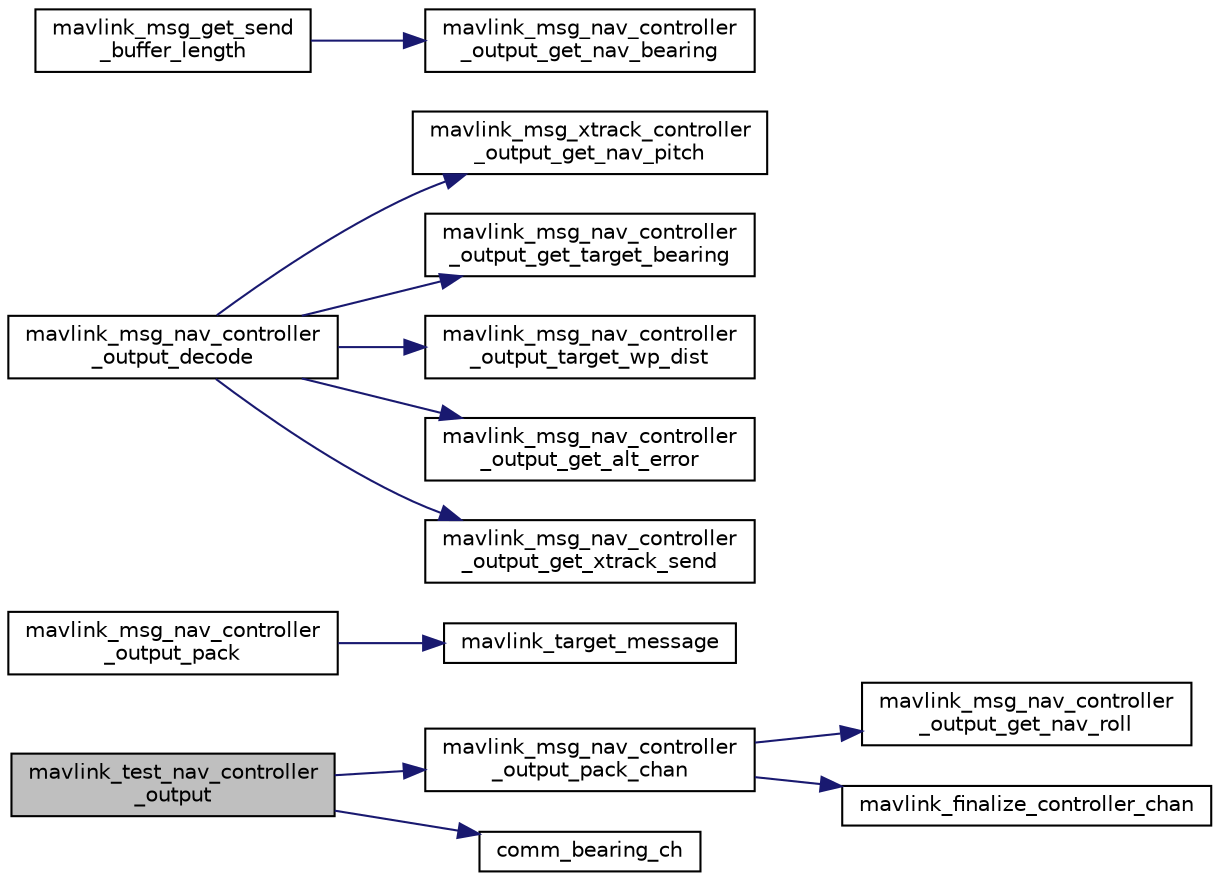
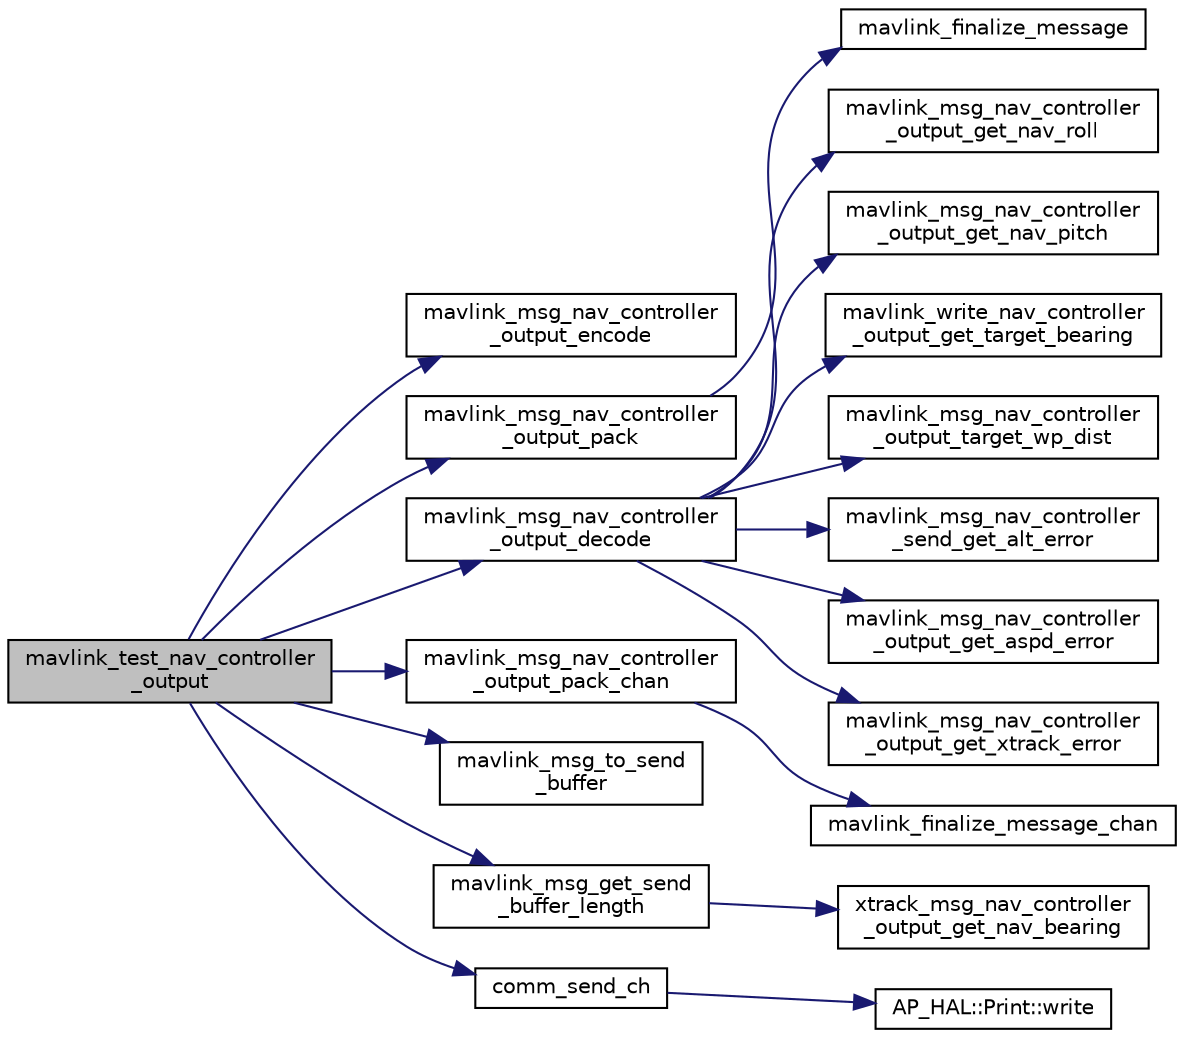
  digraph {
    rankdir=LR
    node [color=black fillcolor=white fontname=Helvetica fontsize=10 shape=record style=filled]
    edge [color=midnightblue fontname=Helvetica fontsize=10 labelfontname=Helvetica labelfontsize=10 style=solid]
    n1 [fillcolor=grey75 fontcolor=black height=0.2 label="mavlink_test_nav_controller\l_output" width=0.4]
+   n2 [height=0.2 label="mavlink_msg_nav_controller\l_output_encode" width=0.4]
    n3 [height=0.2 label="mavlink_msg_nav_controller\l_output_pack" width=0.4]
    n4 [height=0.2 label="mavlink_msg_nav_controller\l_output_decode" width=0.4]
    n5 [height=0.2 label="mavlink_msg_nav_controller\l_output_pack_chan" width=0.4]
+   n6 [height=0.2 label="mavlink_msg_to_send\l_buffer" width=0.4]
    n7 [height=0.2 label="mavlink_msg_get_send\l_buffer_length" width=0.4]
-   n8 [height=0.2 label=comm_bearing_ch width=0.4]
-   n9 [height=0.2 label=mavlink_target_message width=0.4]
+   n8 [height=0.2 label=comm_send_ch width=0.4]
+   n9 [height=0.2 label=mavlink_finalize_message width=0.4]
    n10 [height=0.2 label="mavlink_msg_nav_controller\l_output_get_nav_roll" width=0.4]
-   n11 [height=0.2 label="mavlink_msg_xtrack_controller\l_output_get_nav_pitch" width=0.4]
-   n12 [height=0.2 label="mavlink_msg_nav_controller\l_output_get_target_bearing" width=0.4]
+   n11 [height=0.2 label="mavlink_msg_nav_controller\l_output_get_nav_pitch" width=0.4]
+   n12 [height=0.2 label="mavlink_write_nav_controller\l_output_get_target_bearing" width=0.4]
    n13 [height=0.2 label="mavlink_msg_nav_controller\l_output_target_wp_dist" width=0.4]
-   n14 [height=0.2 label="mavlink_msg_nav_controller\l_output_get_alt_error" width=0.4]
-   n16 [height=0.2 label="mavlink_msg_nav_controller\l_output_get_xtrack_send" width=0.4]
-   n17 [height=0.2 label=mavlink_finalize_controller_chan width=0.4]
-   n18 [height=0.2 label="mavlink_msg_nav_controller\l_output_get_nav_bearing" width=0.4]
+   n14 [height=0.2 label="mavlink_msg_nav_controller\l_send_get_alt_error" width=0.4]
+   n15 [height=0.2 label="mavlink_msg_nav_controller\l_output_get_aspd_error" width=0.4]
+   n16 [height=0.2 label="mavlink_msg_nav_controller\l_output_get_xtrack_error" width=0.4]
+   n17 [height=0.2 label=mavlink_finalize_message_chan width=0.4]
+   n18 [height=0.2 label="xtrack_msg_nav_controller\l_output_get_nav_bearing" width=0.4]
+   n19 [height=0.2 label="AP_HAL::Print::write" width=0.4]
+   n1 -> n2
+   n1 -> n3
+   n1 -> n4
    n1 -> n5
+   n1 -> n6
+   n1 -> n7
    n1 -> n8
    n3 -> n9
-   n5 -> n10
+   n4 -> n10
    n4 -> n11
    n4 -> n12
    n4 -> n13
    n4 -> n14
+   n4 -> n15
    n4 -> n16
    n5 -> n17
    n7 -> n18
+   n8 -> n19
  }
